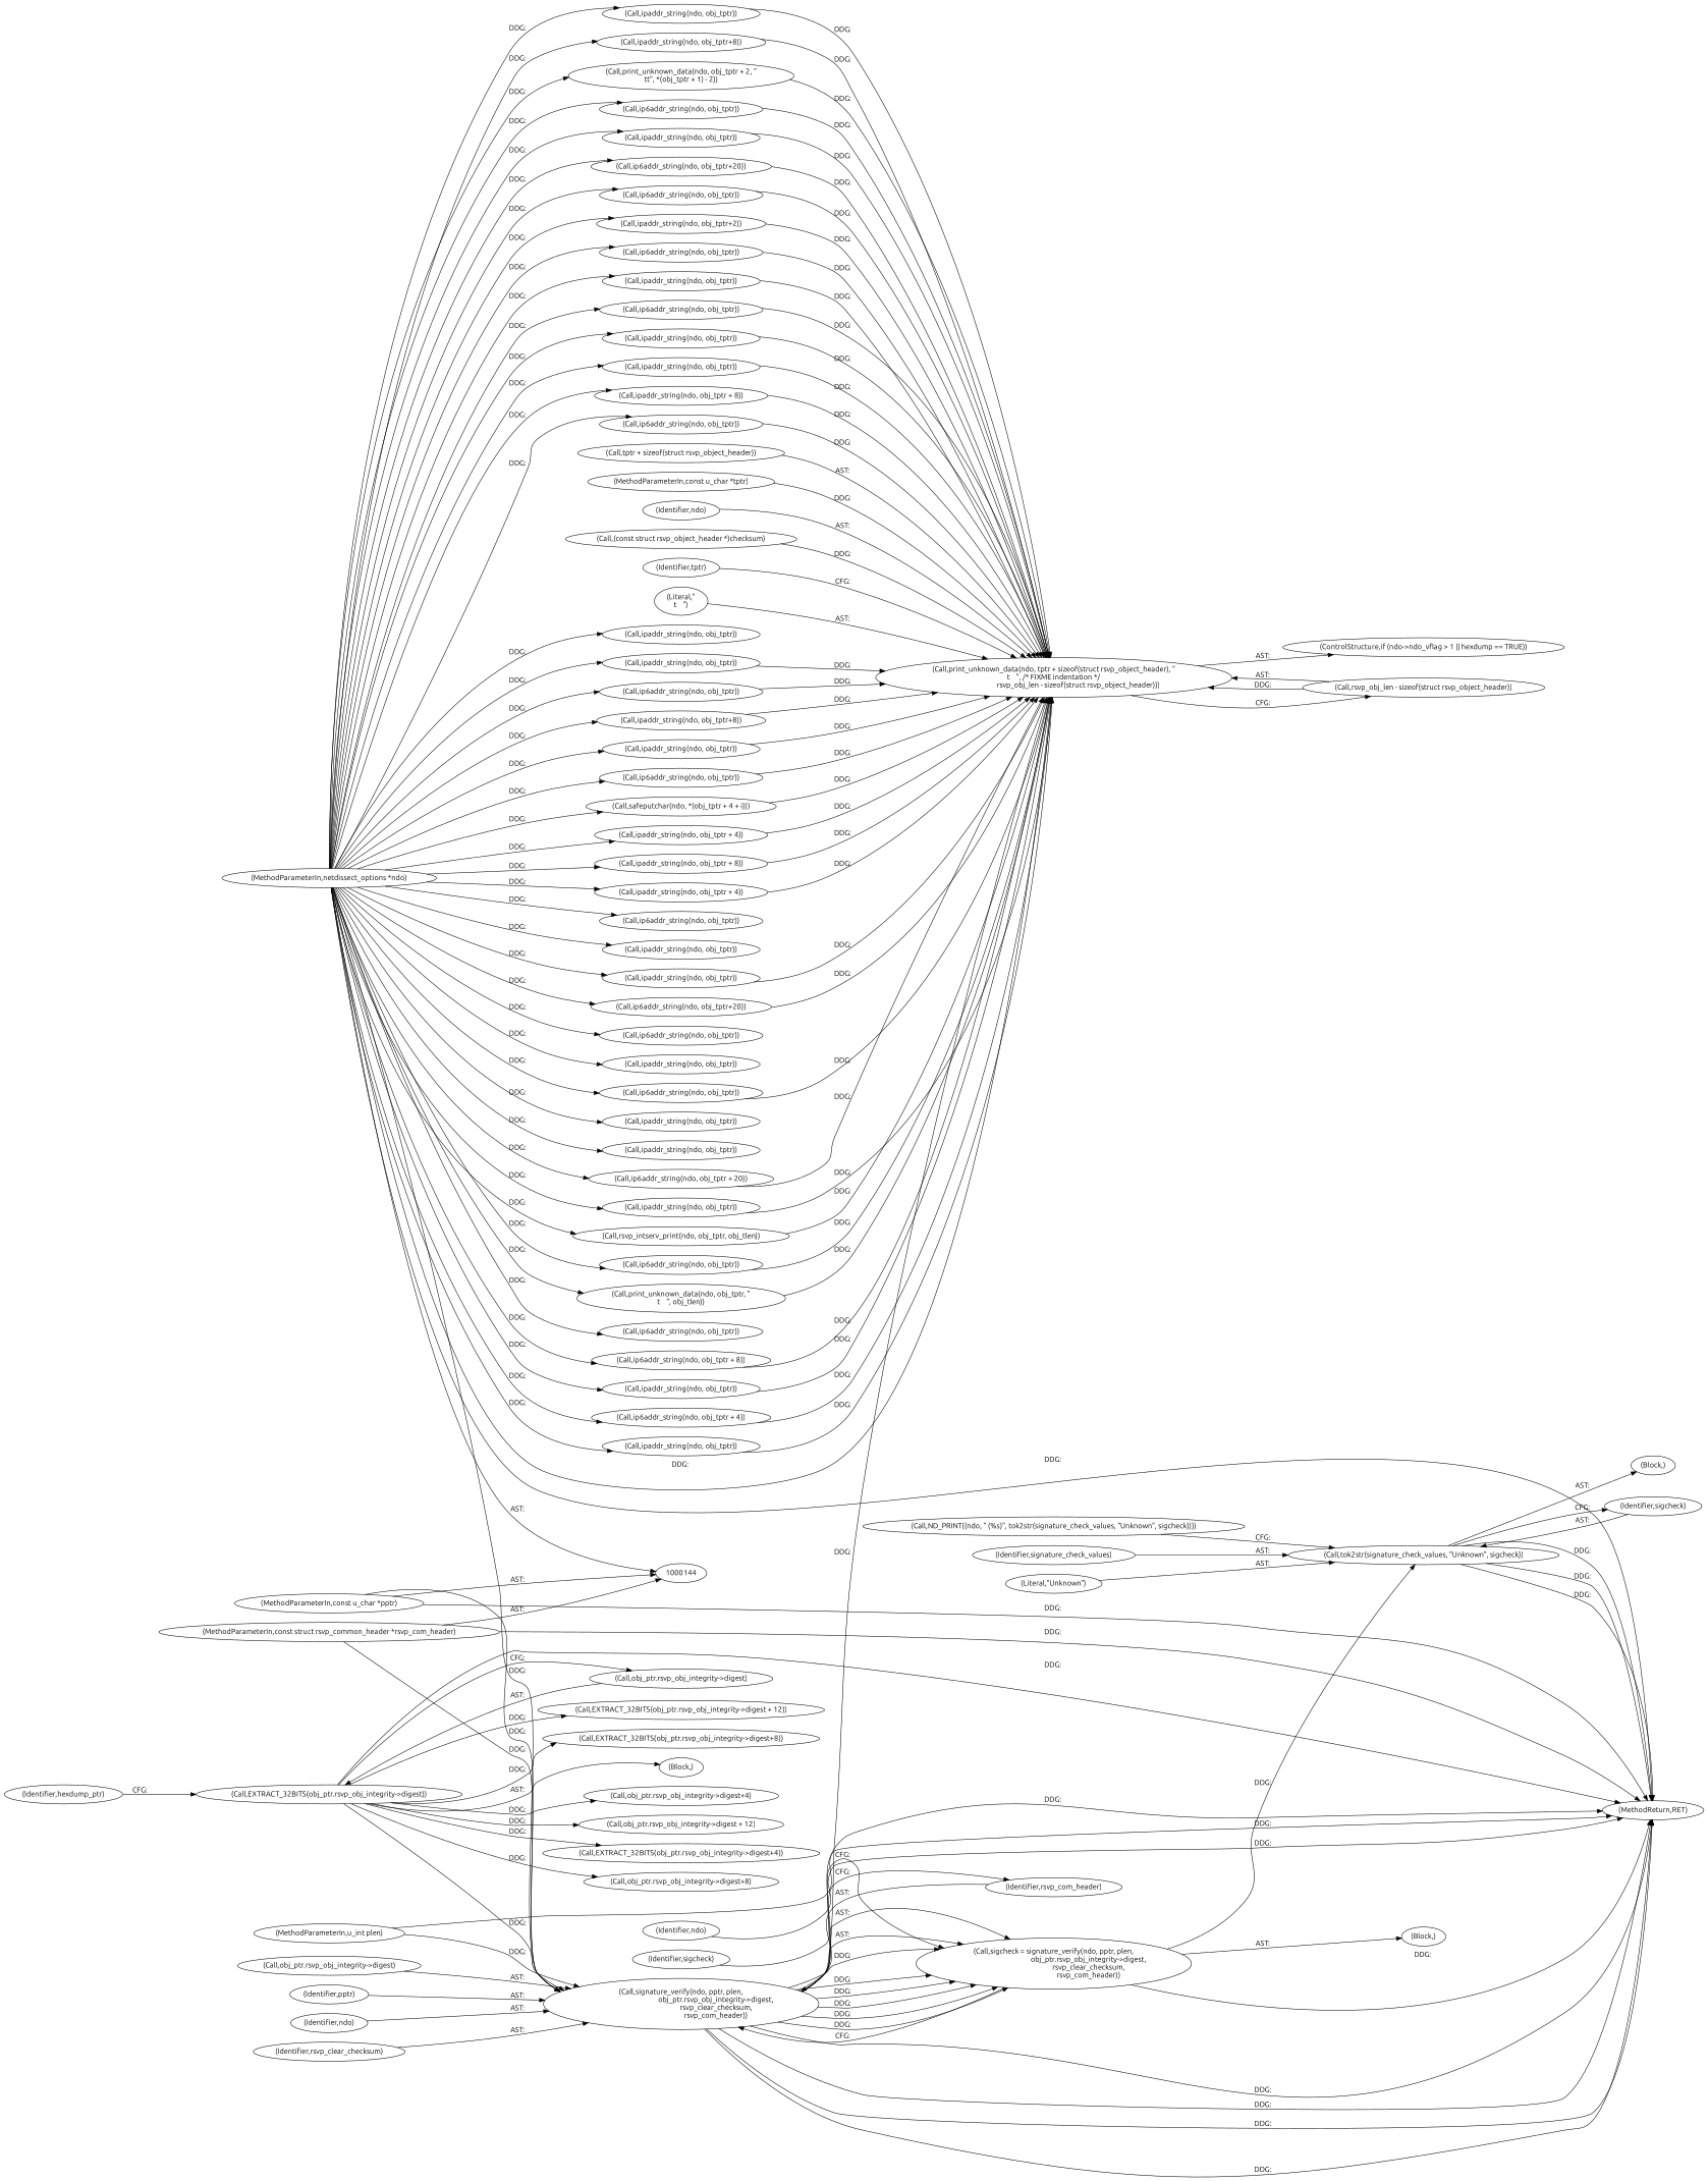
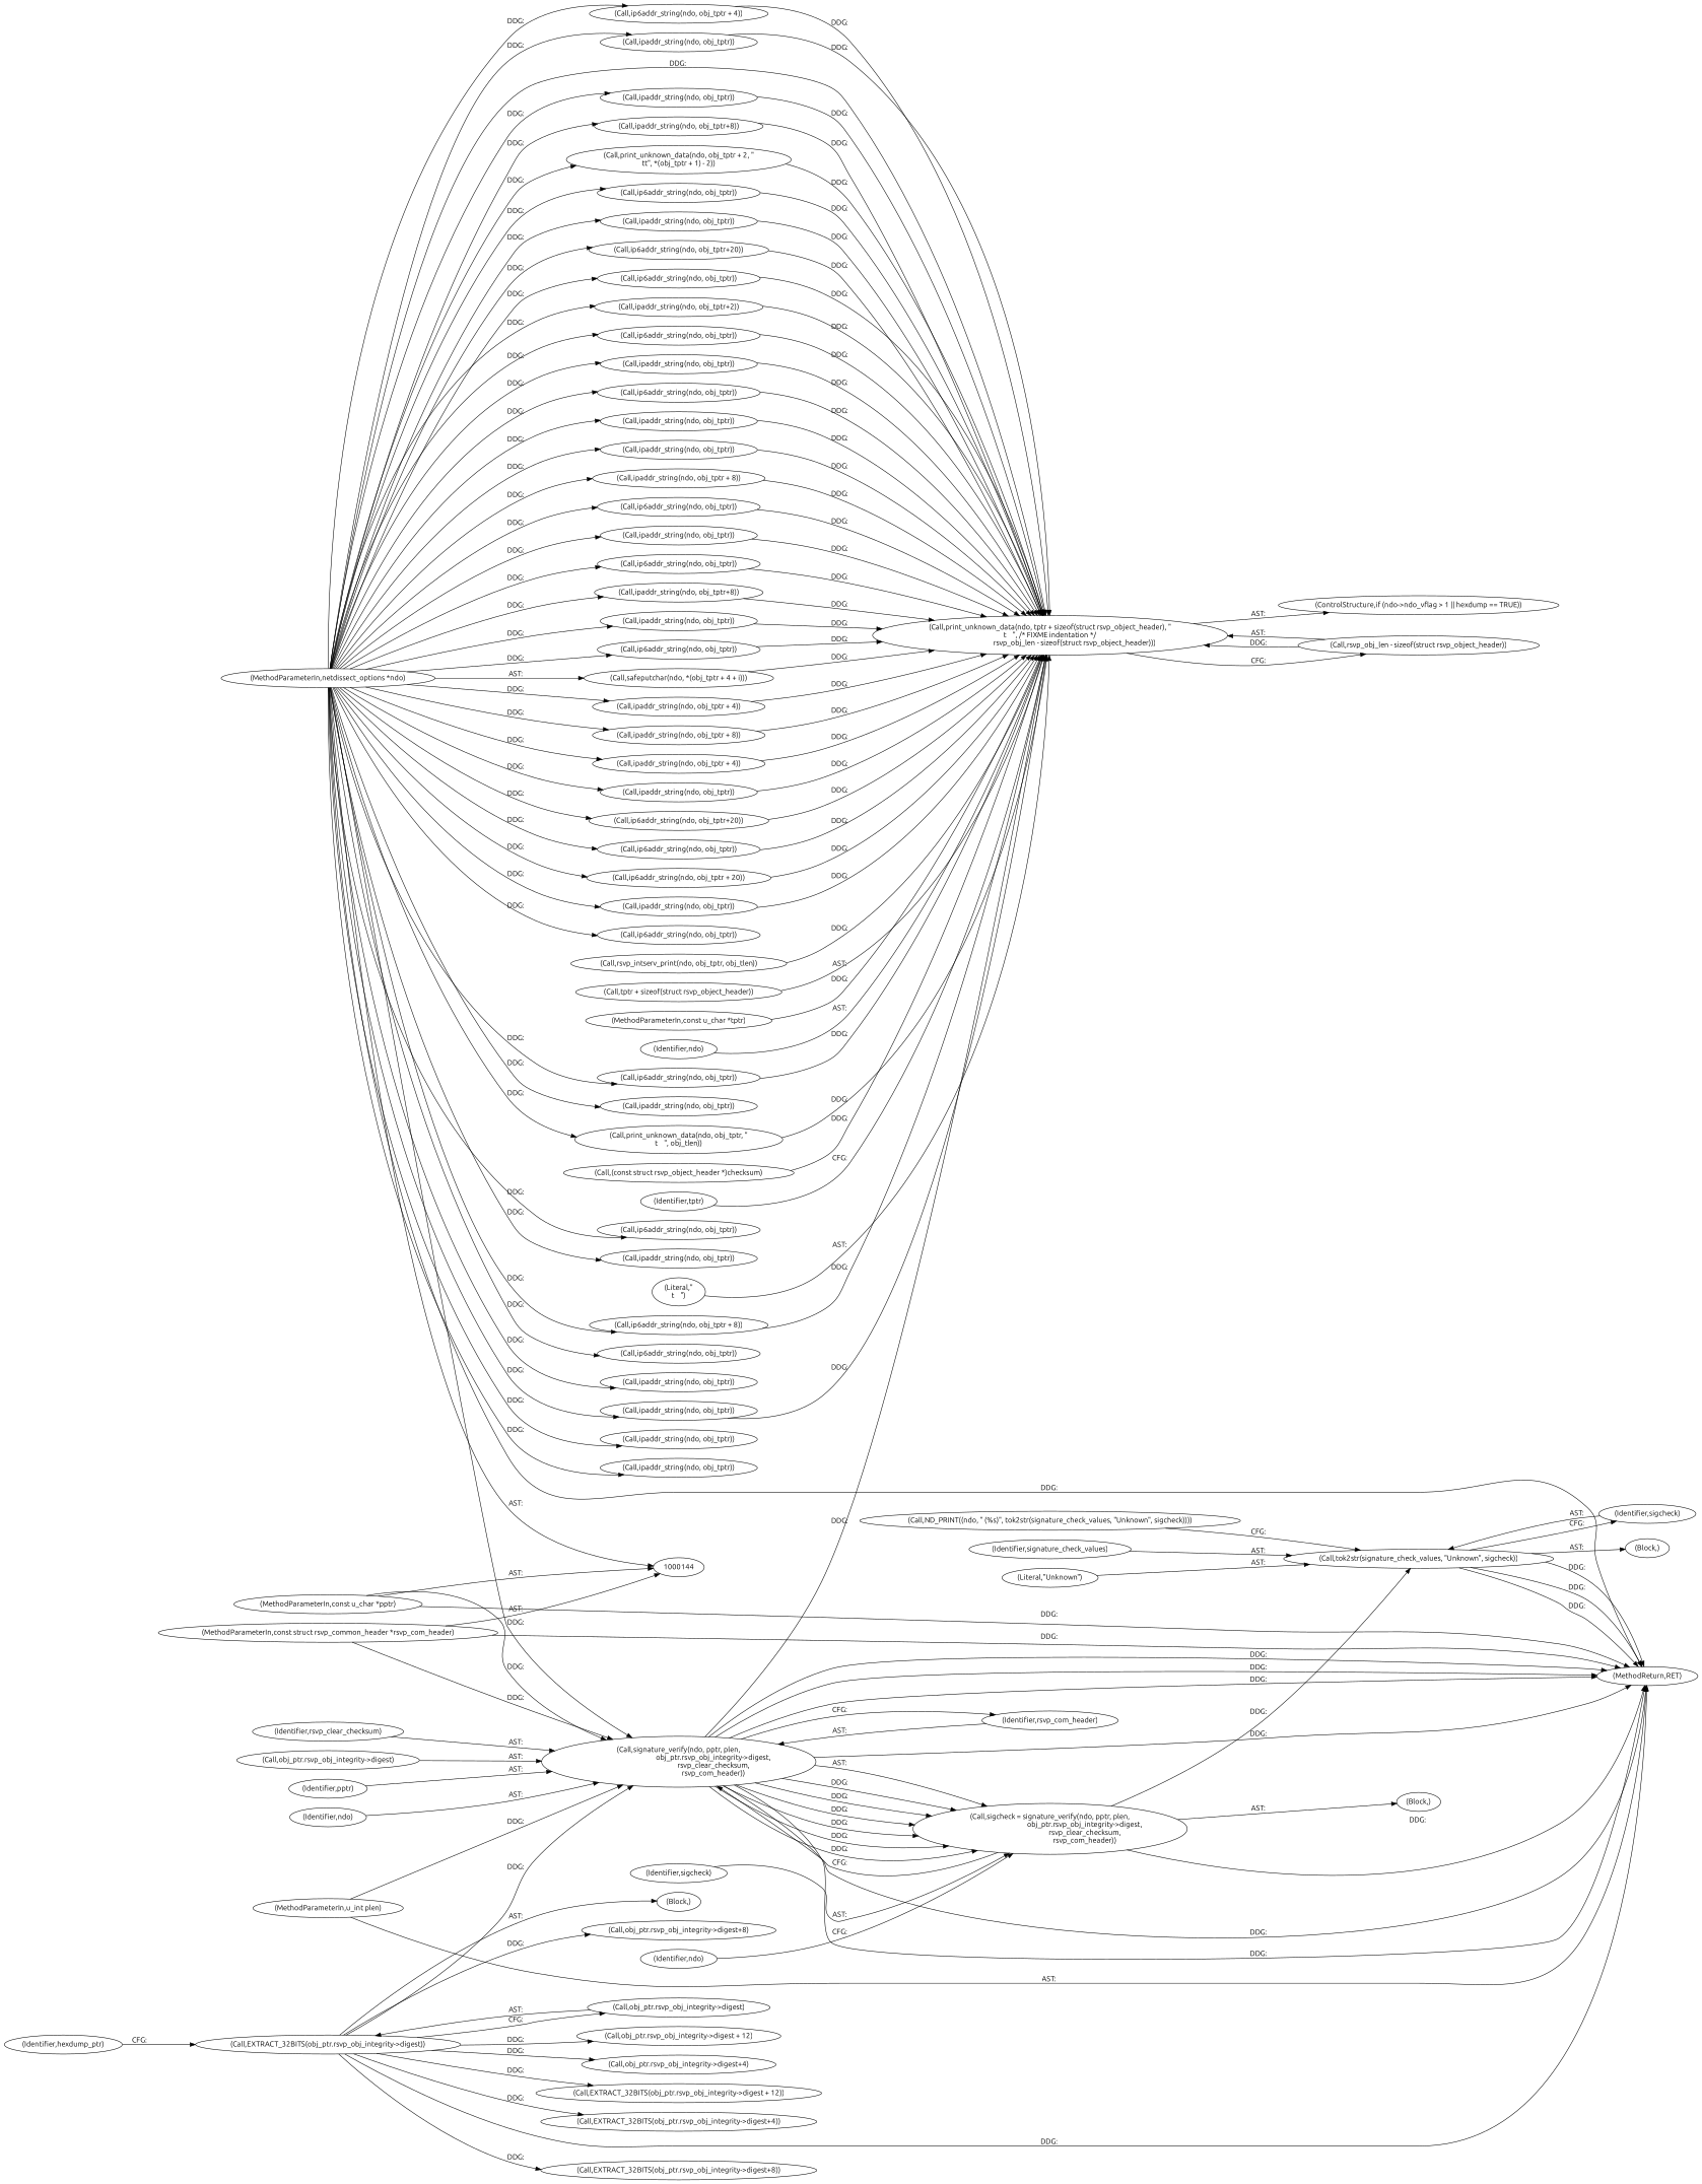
  digraph {
    fontname=Ubuntu
    rankdir=LR
    node [fontname=Ubuntu]
    edge [fontname=Ubuntu]
    n1 [label="(Call,signature_verify(ndo, pptr, plen,\n                                            obj_ptr.rsvp_obj_integrity->digest,\n                                            rsvp_clear_checksum,\n                                            rsvp_com_header))"]
    n2 [label="(Call,sigcheck = signature_verify(ndo, pptr, plen,\n                                            obj_ptr.rsvp_obj_integrity->digest,\n                                            rsvp_clear_checksum,\n                                            rsvp_com_header))"]
    n3 [label="(Call,print_unknown_data(ndo, tptr + sizeof(struct rsvp_object_header), \"\n\t    \", /* FIXME indentation */\n                               rsvp_obj_len - sizeof(struct rsvp_object_header)))"]
    n4 [label="(Identifier,rsvp_com_header)"]
    n5 [label="(MethodReturn,RET)"]
    n6 [label="(Call,tok2str(signature_check_values, \"Unknown\", sigcheck))"]
    n7 [label="(Block,)"]
    n8 [label="(Call,rsvp_obj_len - sizeof(struct rsvp_object_header))"]
    n9 [label="(ControlStructure,if (ndo->ndo_vflag > 1 || hexdump == TRUE))"]
    n10 [label="(MethodParameterIn,netdissect_options *ndo)"]
    n11 [label="(Call,ipaddr_string(ndo, obj_tptr))"]
    n12 [label="(Call,ipaddr_string(ndo, obj_tptr+8))"]
    n13 [label="(Call,print_unknown_data(ndo, obj_tptr + 2, \"\n\t\t\", *(obj_tptr + 1) - 2))"]
    n14 [label="(Call,ip6addr_string(ndo, obj_tptr))"]
    n15 [label="(Call,ipaddr_string(ndo, obj_tptr))"]
    n16 [label="(Call,ip6addr_string(ndo, obj_tptr+20))"]
    n17 [label="(Call,ip6addr_string(ndo, obj_tptr))"]
    n18 [label="(Call,ip6addr_string(ndo, obj_tptr))"]
    n19 [label="(Call,ipaddr_string(ndo, obj_tptr))"]
    n20 [label="(Call,ipaddr_string(ndo, obj_tptr+2))"]
    n21 [label="(Call,ip6addr_string(ndo, obj_tptr))"]
    n22 [label="(Call,ip6addr_string(ndo, obj_tptr))"]
    n23 [label="(Call,ipaddr_string(ndo, obj_tptr))"]
    n24 [label="(Call,ipaddr_string(ndo, obj_tptr))"]
    n25 [label="(Call,ipaddr_string(ndo, obj_tptr))"]
    n26 [label="(Call,ipaddr_string(ndo, obj_tptr))"]
    n27 [label="(Call,ip6addr_string(ndo, obj_tptr))"]
    n28 [label="(Call,ipaddr_string(ndo, obj_tptr))"]
    n29 [label="(Call,ipaddr_string(ndo, obj_tptr))"]
    n30 [label="(Call,ipaddr_string(ndo, obj_tptr + 8))"]
    n31 [label="(Call,ip6addr_string(ndo, obj_tptr))"]
    n32 [label="(Call,ip6addr_string(ndo, obj_tptr))"]
    n33 [label="(Call,ipaddr_string(ndo, obj_tptr))"]
    n34 [label="(Call,ip6addr_string(ndo, obj_tptr))"]
    n35 [label="(Call,ipaddr_string(ndo, obj_tptr+8))"]
    n36 [label="(Call,ipaddr_string(ndo, obj_tptr))"]
    n37 [label="(Call,ip6addr_string(ndo, obj_tptr))"]
    n38 [label="(Call,safeputchar(ndo, *(obj_tptr + 4 + i)))"]
    n39 [label="(Call,ipaddr_string(ndo, obj_tptr + 4))"]
    n40 [label="(Call,ipaddr_string(ndo, obj_tptr + 8))"]
    n41 [label="(Call,ipaddr_string(ndo, obj_tptr + 4))"]
    n42 [label="(Call,ipaddr_string(ndo, obj_tptr))"]
    n43 [label="(Call,ip6addr_string(ndo, obj_tptr+20))"]
    n44 [label="(Call,ip6addr_string(ndo, obj_tptr))"]
    n45 [label="(Call,ip6addr_string(ndo, obj_tptr + 20))"]
    n46 [label="(Call,ipaddr_string(ndo, obj_tptr))"]
    n47 [label="(Call,rsvp_intserv_print(ndo, obj_tptr, obj_tlen))"]
    n48 [label="(Call,ip6addr_string(ndo, obj_tptr))"]
    n49 [label="(Call,print_unknown_data(ndo, obj_tptr, \"\n\t    \", obj_tlen))"]
    n50 [label="(Call,ip6addr_string(ndo, obj_tptr + 8))"]
    n51 [label="(Call,ipaddr_string(ndo, obj_tptr))"]
    n52 [label="(Call,ip6addr_string(ndo, obj_tptr + 4))"]
    n53 [label="(Call,ipaddr_string(ndo, obj_tptr))"]
    n54 [label="(Call,ipaddr_string(ndo, obj_tptr))"]
    1000144
    n56 [label="(MethodParameterIn,const u_char *pptr)"]
    n57 [label="(MethodParameterIn,u_int plen)"]
    n58 [label="(Call,EXTRACT_32BITS(obj_ptr.rsvp_obj_integrity->digest))"]
    n59 [label="(Call,obj_ptr.rsvp_obj_integrity->digest+4)"]
    n60 [label="(Call,obj_ptr.rsvp_obj_integrity->digest + 12)"]
    n61 [label="(Call,EXTRACT_32BITS(obj_ptr.rsvp_obj_integrity->digest+4))"]
    n62 [label="(Call,obj_ptr.rsvp_obj_integrity->digest+8)"]
    n63 [label="(Call,obj_ptr.rsvp_obj_integrity->digest)"]
    n64 [label="(Call,EXTRACT_32BITS(obj_ptr.rsvp_obj_integrity->digest + 12))"]
    n65 [label="(Call,EXTRACT_32BITS(obj_ptr.rsvp_obj_integrity->digest+8))"]
    n66 [label="(Block,)"]
    n67 [label="(MethodParameterIn,const struct rsvp_common_header *rsvp_com_header)"]
    n68 [label="(Block,)"]
    n69 [label="(Identifier,sigcheck)"]
    n70 [label="(Identifier,ndo)"]
    n71 [label="(Identifier,sigcheck)"]
    n72 [label="(Identifier,rsvp_clear_checksum)"]
    n73 [label="(Literal,\"Unknown\")"]
    n74 [label="(Call,tptr + sizeof(struct rsvp_object_header))"]
    n75 [label="(Call,obj_ptr.rsvp_obj_integrity->digest)"]
    n76 [label="(MethodParameterIn,const u_char *tptr)"]
    n77 [label="(Call,ND_PRINT((ndo, \" (%s)\", tok2str(signature_check_values, \"Unknown\", sigcheck))))"]
    n78 [label="(Identifier,ndo)"]
    n79 [label="(Call,(const struct rsvp_object_header *)checksum)"]
    n80 [label="(Identifier,pptr)"]
    n81 [label="(Identifier,ndo)"]
    n82 [label="(Identifier,signature_check_values)"]
    n83 [label="(Identifier,hexdump_ptr)"]
    n84 [label="(Identifier,tptr)"]
    n85 [label="(Literal,\"\n\t    \")"]
    n1 -> n2 [label="AST: "]
    n1 -> n2 [label="DDG: "]
    n1 -> n2 [label="DDG: "]
    n1 -> n2 [label="DDG: "]
    n1 -> n2 [label="DDG: "]
    n1 -> n2 [label="DDG: "]
    n1 -> n2 [label="DDG: "]
    n1 -> n3 [label="DDG: "]
    n1 -> n4 [label="CFG: "]
    n1 -> n5 [label="DDG: "]
    n1 -> n5 [label="DDG: "]
    n1 -> n5 [label="DDG: "]
    n1 -> n5 [label="DDG: "]
    n1 -> n5 [label="DDG: "]
    n1 -> n5 [label="DDG: "]
    n2 -> n1 [label="CFG: "]
    n2 -> n5 [label="DDG: "]
    n2 -> n6 [label="DDG: "]
    n2 -> n7 [label="AST: "]
    n3 -> n8 [label="CFG: "]
    n3 -> n9 [label="AST: "]
    n4 -> n1 [label="AST: "]
    n6 -> n5 [label="DDG: "]
    n6 -> n5 [label="DDG: "]
    n6 -> n5 [label="DDG: "]
    n6 -> n68 [label="AST: "]
    n6 -> n69 [label="CFG: "]
    n8 -> n3 [label="AST: "]
    n8 -> n3 [label="DDG: "]
    n10 -> n1 [label="DDG: "]
    n10 -> n3 [label="DDG: "]
    n10 -> n5 [label="DDG: "]
    n10 -> n11 [label="DDG: "]
    n10 -> n12 [label="DDG: "]
    n10 -> n13 [label="DDG: "]
    n10 -> n14 [label="DDG: "]
    n10 -> n15 [label="DDG: "]
    n10 -> n16 [label="DDG: "]
    n10 -> n17 [label="DDG: "]
    n10 -> n18 [label="DDG: "]
    n10 -> n19 [label="DDG: "]
    n10 -> n20 [label="DDG: "]
    n10 -> n21 [label="DDG: "]
    n10 -> n22 [label="DDG: "]
    n10 -> n23 [label="DDG: "]
    n10 -> n24 [label="DDG: "]
    n10 -> n25 [label="DDG: "]
    n10 -> n26 [label="DDG: "]
    n10 -> n27 [label="DDG: "]
    n10 -> n28 [label="DDG: "]
    n10 -> n29 [label="DDG: "]
    n10 -> n30 [label="DDG: "]
    n10 -> n31 [label="DDG: "]
    n10 -> n32 [label="DDG: "]
    n10 -> n33 [label="DDG: "]
    n10 -> n34 [label="DDG: "]
    n10 -> n35 [label="DDG: "]
    n10 -> n36 [label="DDG: "]
    n10 -> n37 [label="DDG: "]
-   n10 -> n38 [label="DDG: "]
+   n10 -> n38 [label="AST: "]
    n10 -> n39 [label="DDG: "]
    n10 -> n40 [label="DDG: "]
    n10 -> n41 [label="DDG: "]
    n10 -> n42 [label="DDG: "]
    n10 -> n43 [label="DDG: "]
    n10 -> n44 [label="DDG: "]
    n10 -> n45 [label="DDG: "]
    n10 -> n46 [label="DDG: "]
-   n10 -> n47 [label="DDG: "]
    n10 -> n48 [label="DDG: "]
    n10 -> n49 [label="DDG: "]
    n10 -> n50 [label="DDG: "]
    n10 -> n51 [label="DDG: "]
    n10 -> n52 [label="DDG: "]
    n10 -> n53 [label="DDG: "]
    n10 -> n54 [label="DDG: "]
    n10 -> 1000144 [label="AST: "]
    n11 -> n3 [label="DDG: "]
    n12 -> n3 [label="DDG: "]
    n13 -> n3 [label="DDG: "]
    n14 -> n3 [label="DDG: "]
    n15 -> n3 [label="DDG: "]
    n16 -> n3 [label="DDG: "]
    n17 -> n3 [label="DDG: "]
    n20 -> n3 [label="DDG: "]
    n21 -> n3 [label="DDG: "]
    n24 -> n3 [label="DDG: "]
    n27 -> n3 [label="DDG: "]
    n28 -> n3 [label="DDG: "]
    n29 -> n3 [label="DDG: "]
    n30 -> n3 [label="DDG: "]
    n31 -> n3 [label="DDG: "]
    n33 -> n3 [label="DDG: "]
    n34 -> n3 [label="DDG: "]
    n35 -> n3 [label="DDG: "]
    n36 -> n3 [label="DDG: "]
    n37 -> n3 [label="DDG: "]
    n38 -> n3 [label="DDG: "]
    n39 -> n3 [label="DDG: "]
    n40 -> n3 [label="DDG: "]
    n41 -> n3 [label="DDG: "]
    n42 -> n3 [label="DDG: "]
    n43 -> n3 [label="DDG: "]
    n44 -> n3 [label="DDG: "]
    n45 -> n3 [label="DDG: "]
    n46 -> n3 [label="DDG: "]
    n47 -> n3 [label="DDG: "]
    n48 -> n3 [label="DDG: "]
    n49 -> n3 [label="DDG: "]
    n50 -> n3 [label="DDG: "]
    n51 -> n3 [label="DDG: "]
    n52 -> n3 [label="DDG: "]
    n53 -> n3 [label="DDG: "]
    n56 -> n1 [label="DDG: "]
    n56 -> n5 [label="DDG: "]
    n56 -> 1000144 [label="AST: "]
    n57 -> n1 [label="DDG: "]
-   n57 -> n5 [label="DDG: "]
+   n57 -> n5 [label="AST: "]
    n58 -> n1 [label="DDG: "]
    n58 -> n5 [label="DDG: "]
    n58 -> n59 [label="DDG: "]
    n58 -> n60 [label="DDG: "]
    n58 -> n61 [label="DDG: "]
    n58 -> n62 [label="DDG: "]
    n58 -> n63 [label="CFG: "]
    n58 -> n64 [label="DDG: "]
    n58 -> n65 [label="DDG: "]
    n58 -> n66 [label="AST: "]
    n63 -> n58 [label="AST: "]
    n67 -> n1 [label="DDG: "]
    n67 -> n5 [label="DDG: "]
    n67 -> 1000144 [label="AST: "]
    n69 -> n6 [label="AST: "]
    n70 -> n1 [label="AST: "]
    n71 -> n2 [label="AST: "]
    n72 -> n1 [label="AST: "]
    n73 -> n6 [label="AST: "]
    n74 -> n3 [label="AST: "]
    n75 -> n1 [label="AST: "]
    n76 -> n3 [label="DDG: "]
    n77 -> n6 [label="CFG: "]
    n78 -> n3 [label="AST: "]
    n79 -> n3 [label="DDG: "]
    n80 -> n1 [label="AST: "]
    n81 -> n2 [label="CFG: "]
    n82 -> n6 [label="AST: "]
    n83 -> n58 [label="CFG: "]
    n84 -> n3 [label="CFG: "]
    n85 -> n3 [label="AST: "]
  }
